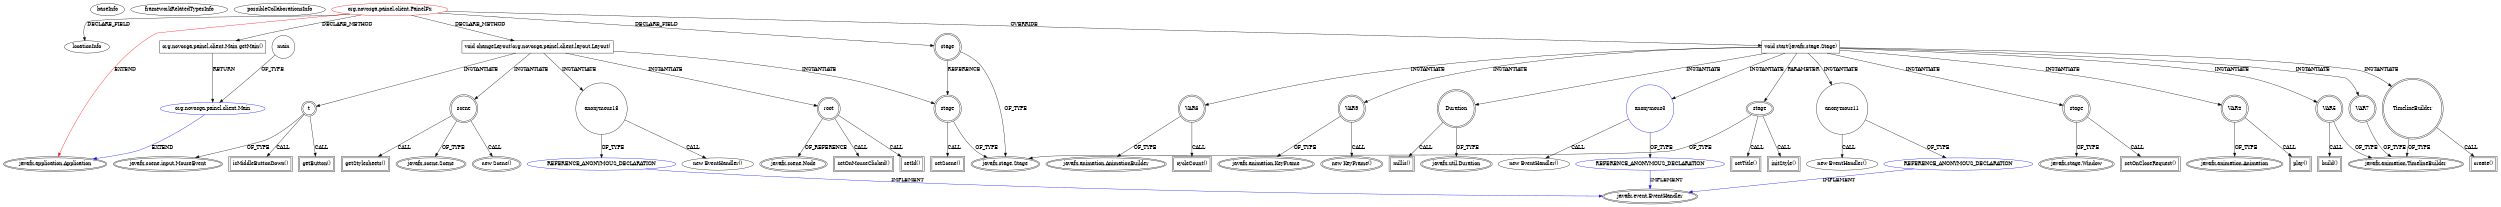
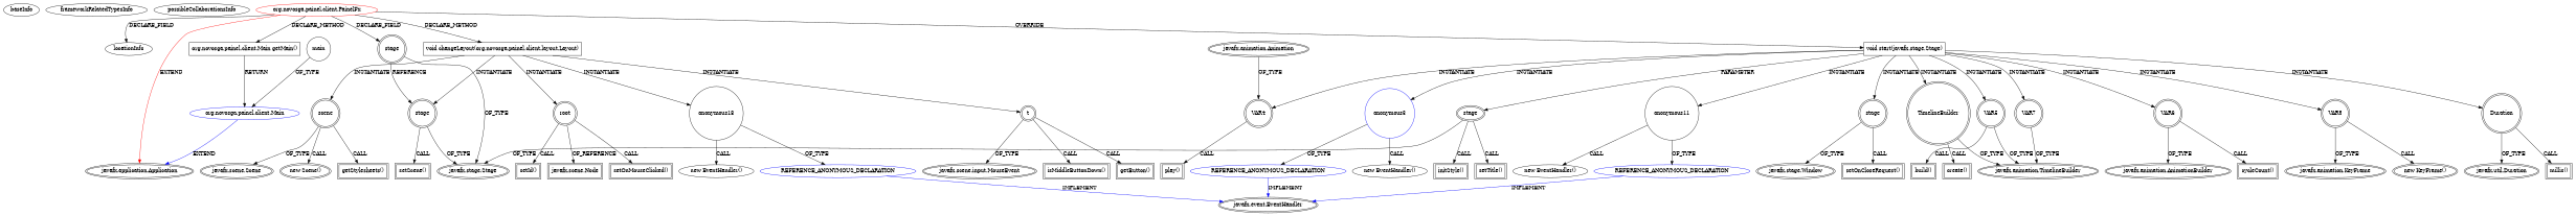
  digraph {
    node [isFrameworkType=true vertexType=VARIABLE_EXPRESION peripheries=2]
    baseInfo [category=extension_graph graphId=3775 isAnonymous=false possibleRelation=true isFrameworkType="" vertexType="" peripheries=""]
    frameworkRelatedTypesInfo [0="javafx.application.Application" isFrameworkType="" vertexType="" peripheries=""]
    possibleCollaborationsInfo [0="3775~CLIENT_METHOD_DECLARATION-INSTANTIATION-~javafx.application.Application ~javafx.event.EventHandler ~false~true" 1="3775~CLIENT_METHOD_DECLARATION-RETURN_TYPE-FIELD_DECLARATION-~javafx.application.Application ~javafx.application.Application ~false~false" 2="3775~OVERRIDING_METHOD_DECLARATION-INSTANTIATION-~javafx.application.Application ~javafx.event.EventHandler ~false~true" isFrameworkType="" vertexType="" peripheries=""]
    locationInfo [contextSignature=PainelFx filePath="/novosga-painel-fx/painel-fx-master/src/org/novosga/painel/client/PainelFx.java" graphId=3775 projectName="novosga-painel-fx" isFrameworkType="" vertexType="" peripheries=""]
    n5 [color=red isFrameworkType=false label="org.novosga.painel.client.PainelFx" vertexType=ROOT_CLIENT_CLASS_DECLARATION peripheries=""]
    n6 [label="javafx.application.Application" vertexType=FRAMEWORK_CLASS_TYPE]
    n7 [label=stage shape=circle vertexType=FIELD_DECLARATION]
    n8 [isFrameworkType=false label="void start(javafx.stage.Stage)" shape=box vertexType=OVERRIDING_METHOD_DECLARATION peripheries=""]
    n9 [isFrameworkType=false label="org.novosga.painel.client.Main getMain()" shape=box vertexType=CLIENT_METHOD_DECLARATION peripheries=""]
    n10 [isFrameworkType=false label="void changeLayout(org.novosga.painel.client.layout.Layout)" shape=box vertexType=CLIENT_METHOD_DECLARATION peripheries=""]
    n11 [isFrameworkType=false label=main shape=circle vertexType=FIELD_DECLARATION peripheries=""]
    n12 [color=blue isFrameworkType=false label="org.novosga.painel.client.Main" vertexType=REFERENCE_CLIENT_CLASS_DECLARATION peripheries=""]
    n13 [label="javafx.stage.Stage" vertexType=FRAMEWORK_CLASS_TYPE]
    n14 [label=stage shape=circle]
    n15 [label=stage vertexType=PARAMETER_DECLARATION]
    n16 [label=stage shape=circle]
    n17 [color=blue isFrameworkType=false label=anonymous3 shape=circle peripheries=""]
    n18 [label=VAR4 shape=circle]
    n19 [label=VAR5 shape=circle]
    n20 [label=VAR6 shape=circle]
    n21 [label=VAR7 shape=circle]
    n22 [label=TimelineBuilder shape=circle]
    n23 [label=VAR9 shape=circle]
    n24 [label=Duration shape=circle]
    n25 [isFrameworkType=false label=anonymous11 shape=circle peripheries=""]
    n26 [label=root shape=circle]
    n27 [isFrameworkType=false label=anonymous18 shape=circle peripheries=""]
    n28 [label=t shape=circle]
    n29 [label=scene shape=circle]
    n30 [label="setScene()" shape=box vertexType=INSIDE_CALL]
    n31 [label="initStyle()" shape=box vertexType=INSIDE_CALL]
    n32 [label="setTitle()" shape=box vertexType=INSIDE_CALL]
    n33 [label="javafx.stage.Window" vertexType=FRAMEWORK_CLASS_TYPE]
    n34 [label="setOnCloseRequest()" shape=box vertexType=INSIDE_CALL]
    n35 [color=blue isFrameworkType=false label=REFERENCE_ANONYMOUS_DECLARATION vertexType=REFERENCE_ANONYMOUS_DECLARATION peripheries=""]
    n36 [isFrameworkType=false label="new EventHandler()" vertexType=CONSTRUCTOR_CALL peripheries=""]
    n37 [label="javafx.animation.Animation" vertexType=FRAMEWORK_CLASS_TYPE]
    n38 [label="play()" shape=box vertexType=INSIDE_CALL]
    n39 [label="javafx.animation.TimelineBuilder" vertexType=FRAMEWORK_CLASS_TYPE]
    n40 [label="build()" shape=box vertexType=INSIDE_CALL]
    n41 [label="javafx.animation.AnimationBuilder" vertexType=FRAMEWORK_CLASS_TYPE]
    n42 [label="cycleCount()" shape=box vertexType=INSIDE_CALL]
    n43 [label="create()" shape=box vertexType=INSIDE_CALL]
    n44 [label="javafx.animation.KeyFrame" vertexType=FRAMEWORK_CLASS_TYPE]
    n45 [label="new KeyFrame()" vertexType=CONSTRUCTOR_CALL]
    n46 [label="javafx.util.Duration" vertexType=FRAMEWORK_CLASS_TYPE]
    n47 [label="millis()" shape=box vertexType=INSIDE_CALL]
    n48 [color=blue isFrameworkType=false label=REFERENCE_ANONYMOUS_DECLARATION vertexType=REFERENCE_ANONYMOUS_DECLARATION peripheries=""]
    n49 [isFrameworkType=false label="new EventHandler()" vertexType=CONSTRUCTOR_CALL peripheries=""]
    n50 [label="javafx.event.EventHandler" vertexType=FRAMEWORK_INTERFACE_TYPE]
-   n51 [label="javafx.scene.Node" vertexType=FRAMEWORK_CLASS_TYPE]
+   n51 [label="javafx.scene.Node" vertexType=FRAMEWORK_CLASS_TYPE shape=box]
    n52 [label="setOnMouseClicked()" shape=box vertexType=INSIDE_CALL]
    n53 [label="setId()" shape=box vertexType=INSIDE_CALL]
    n54 [color=blue isFrameworkType=false label=REFERENCE_ANONYMOUS_DECLARATION vertexType=REFERENCE_ANONYMOUS_DECLARATION peripheries=""]
    n55 [isFrameworkType=false label="new EventHandler()" vertexType=CONSTRUCTOR_CALL peripheries=""]
    n56 [label="javafx.scene.input.MouseEvent" vertexType=FRAMEWORK_CLASS_TYPE]
    n57 [label="isMiddleButtonDown()" shape=box vertexType=INSIDE_CALL]
    n58 [label="getButton()" shape=box vertexType=INSIDE_CALL]
    n59 [label="javafx.scene.Scene" vertexType=FRAMEWORK_CLASS_TYPE]
    n60 [label="new Scene()" vertexType=CONSTRUCTOR_CALL]
    n61 [label="getStylesheets()" shape=box vertexType=INSIDE_CALL]
    n5 -> locationInfo [label=DECLARE_FIELD]
    n5 -> n6 [color=red label=EXTEND]
    n5 -> n7 [label=DECLARE_FIELD]
    n5 -> n8 [label=OVERRIDE]
    n5 -> n9 [label=DECLARE_METHOD]
    n5 -> n10 [label=DECLARE_METHOD]
    n7 -> n13 [label=OF_TYPE]
    n7 -> n14 [label=REFERENCE]
    n8 -> n15 [label=PARAMETER]
    n8 -> n16 [label=INSTANTIATE]
    n8 -> n17 [label=INSTANTIATE]
    n8 -> n18 [label=INSTANTIATE]
    n8 -> n19 [label=INSTANTIATE]
    n8 -> n20 [label=INSTANTIATE]
    n8 -> n21 [label=INSTANTIATE]
    n8 -> n22 [label=INSTANTIATE]
    n8 -> n23 [label=INSTANTIATE]
    n8 -> n24 [label=INSTANTIATE]
    n8 -> n25 [label=INSTANTIATE]
    n9 -> n12 [label=RETURN]
    n10 -> n14 [label=INSTANTIATE]
    n10 -> n26 [label=INSTANTIATE]
    n10 -> n27 [label=INSTANTIATE]
    n10 -> n28 [label=INSTANTIATE]
    n10 -> n29 [label=INSTANTIATE]
    n11 -> n12 [label=OF_TYPE]
    n12 -> n6 [color=blue label=EXTEND]
    n14 -> n13 [label=OF_TYPE]
    n14 -> n30 [label=CALL]
    n15 -> n13 [label=OF_TYPE]
    n15 -> n31 [label=CALL]
    n15 -> n32 [label=CALL]
    n16 -> n33 [label=OF_TYPE]
    n16 -> n34 [label=CALL]
    n17 -> n35 [label=OF_TYPE]
    n17 -> n36 [label=CALL]
-   n18 -> n37 [label=OF_TYPE]
+   n37 -> n18 [label=OF_TYPE]
    n18 -> n38 [label=CALL]
    n19 -> n39 [label=OF_TYPE]
    n19 -> n40 [label=CALL]
    n20 -> n41 [label=OF_TYPE]
    n20 -> n42 [label=CALL]
    n21 -> n39 [label=OF_TYPE]
    n22 -> n39 [label=OF_TYPE]
    n22 -> n43 [label=CALL]
    n23 -> n44 [label=OF_TYPE]
    n23 -> n45 [label=CALL]
    n24 -> n46 [label=OF_TYPE]
    n24 -> n47 [label=CALL]
    n25 -> n48 [label=OF_TYPE]
    n25 -> n49 [label=CALL]
    n26 -> n51 [label=OF_REFERENCE]
    n26 -> n52 [label=CALL]
    n26 -> n53 [label=CALL]
    n27 -> n54 [label=OF_TYPE]
    n27 -> n55 [label=CALL]
    n28 -> n56 [label=OF_TYPE]
    n28 -> n57 [label=CALL]
    n28 -> n58 [label=CALL]
    n29 -> n59 [label=OF_TYPE]
    n29 -> n60 [label=CALL]
    n29 -> n61 [label=CALL]
    n35 -> n50 [color=blue label=IMPLEMENT]
    n48 -> n50 [color=blue label=IMPLEMENT]
    n54 -> n50 [color=blue label=IMPLEMENT]
  }
